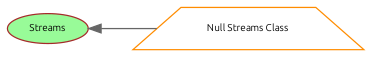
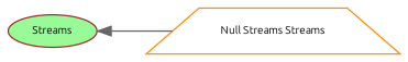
  digraph {
    rankdir=LR
    fontname=Ubuntu
    node [fontname=Ubuntu fontsize=8 style=filled]
    n1 [color=brown height=0.2 label=Streams shape=ellipse width=0.4 fillcolor=palegreen]
-   n2 [color=darkorange fillcolor=white fontcolor=black height=0.2 label="Null Streams Class" shape=trapezium width=0.4]
+   n2 [color=darkorange fillcolor=white fontcolor=black height=0.2 label="Null Streams Streams" shape=trapezium width=0.4]
    n1 -> n2 [dir=back fontname=Ubuntu fontsize=8 labelfontname=Helvetica labelfontsize=8 shape=plaintext style=solid color=gray40]
  }
